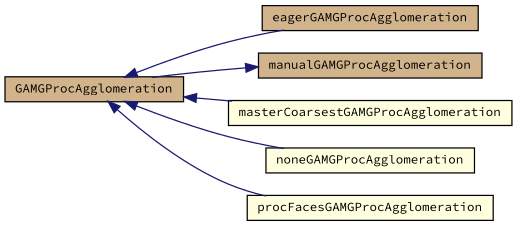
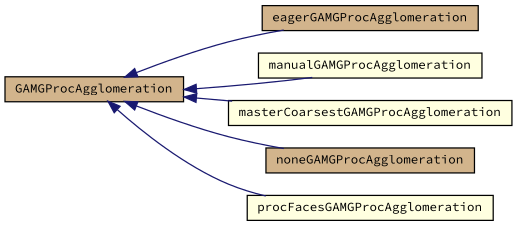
  digraph {
    fontname="Source Code Pro"
    rankdir=LR
    node [color=black fillcolor=lightyellow fontname="Source Code Pro" fontsize=10 shape=record style=filled]
    edge [color=midnightblue dir=back fontname="Source Code Pro" fontsize=10 labelfontname=Helvetica labelfontsize=10 style=solid]
    n1 [fillcolor=tan fontcolor=black height=0.2 label=GAMGProcAgglomeration width=0.4]
    n2 [fillcolor=tan height=0.2 label=eagerGAMGProcAgglomeration width=0.4]
-   n3 [fillcolor=tan height=0.2 label=manualGAMGProcAgglomeration width=0.4]
+   n3 [height=0.2 label=manualGAMGProcAgglomeration width=0.4]
    n4 [height=0.2 label=masterCoarsestGAMGProcAgglomeration width=0.4]
-   n5 [height=0.2 label=noneGAMGProcAgglomeration width=0.4]
+   n5 [fillcolor=tan height=0.2 label=noneGAMGProcAgglomeration width=0.4]
    n6 [height=0.2 label=procFacesGAMGProcAgglomeration width=0.4]
    n1 -> n2
-   n3 -> n1
+   n1 -> n3
    n1 -> n4
    n1 -> n5
    n1 -> n6
  }
